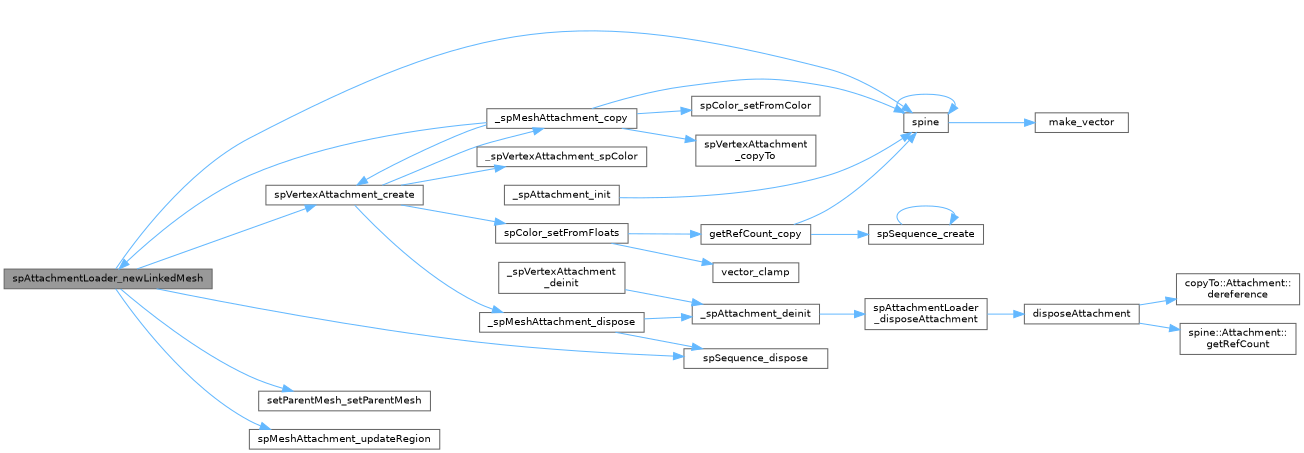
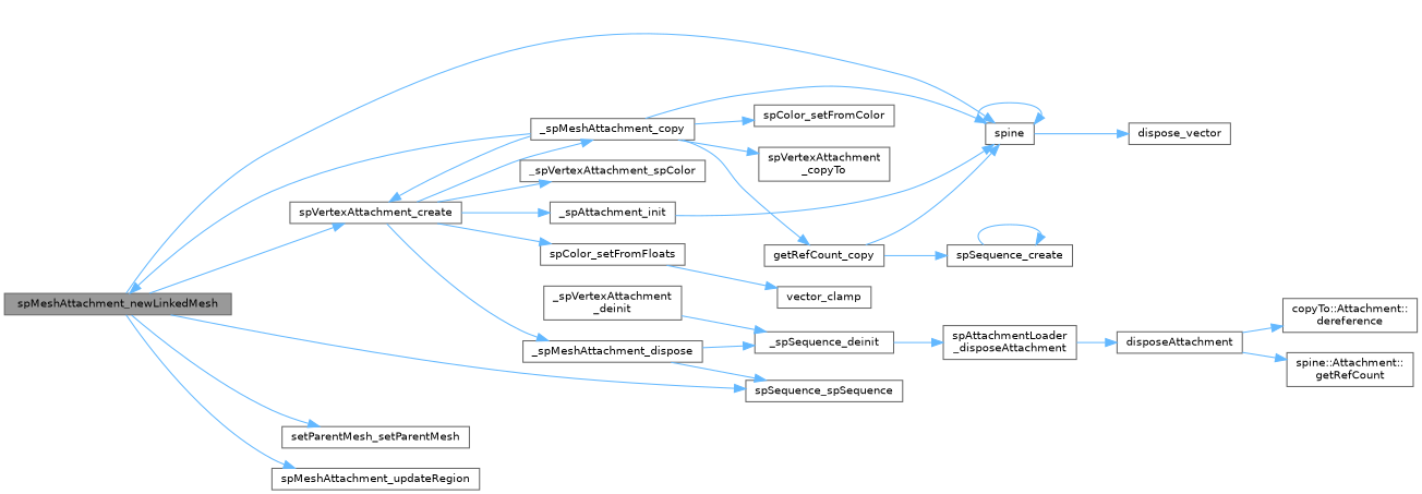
  digraph {
    rankdir=LR
    node [color=grey40 fillcolor=white fontname=Helvetica fontsize=10 shape=box style=filled]
    edge [color=steelblue1 fontname=Helvetica fontsize=10 labelfontname=Helvetica labelfontsize=10 style=solid]
-   n1 [color=gray40 fillcolor=grey60 fontcolor=black height=0.2 label=spAttachmentLoader_newLinkedMesh width=0.4]
+   n1 [color=gray40 fillcolor=grey60 fontcolor=black height=0.2 label=spMeshAttachment_newLinkedMesh width=0.4]
    n2 [height=0.2 label=spine width=0.4]
    n3 [height=0.2 label=spVertexAttachment_create width=0.4]
    n4 [height=0.2 label=setParentMesh_setParentMesh width=0.4]
    n5 [height=0.2 label=spMeshAttachment_updateRegion width=0.4]
-   n6 [height=0.2 label=spSequence_dispose width=0.4]
-   n7 [height=0.2 label=make_vector width=0.4]
+   n6 [height=0.2 label=spSequence_spSequence width=0.4]
+   n7 [height=0.2 label=dispose_vector width=0.4]
    n8 [height=0.2 label=spColor_setFromColor width=0.4]
    n9 [height=0.2 label=_spAttachment_init width=0.4]
    n10 [height=0.2 label=_spMeshAttachment_copy width=0.4]
    n11 [height=0.2 label=_spMeshAttachment_dispose width=0.4]
    n12 [height=0.2 label=_spVertexAttachment_spColor width=0.4]
    n13 [height=0.2 label=spColor_setFromFloats width=0.4]
    n14 [height=0.2 label=getRefCount_copy width=0.4]
    n15 [height=0.2 label="spVertexAttachment\l_copyTo" width=0.4]
-   n16 [height=0.2 label=_spAttachment_deinit width=0.4]
+   n16 [height=0.2 label=_spSequence_deinit width=0.4]
    n17 [height=0.2 label=vector_clamp width=0.4]
    n18 [height=0.2 label=spSequence_create width=0.4]
    n19 [height=0.2 label="spAttachmentLoader\l_disposeAttachment" width=0.4]
    n20 [height=0.2 label="_spVertexAttachment\l_deinit" width=0.4]
    n21 [height=0.2 label=disposeAttachment width=0.4]
    n22 [height=0.2 label="copyTo::Attachment::\ldereference" width=0.4]
    n23 [height=0.2 label="spine::Attachment::\lgetRefCount" width=0.4]
    n1 -> n2
    n1 -> n3
    n1 -> n4
    n1 -> n5
    n1 -> n6
    n2 -> n2
    n2 -> n7
+   n3 -> n9
    n3 -> n10
    n3 -> n11
    n3 -> n12
    n3 -> n13
    n9 -> n2
    n10 -> n1
    n10 -> n2
    n10 -> n3
    n10 -> n8
-   n13 -> n14
+   n10 -> n14
    n10 -> n15
    n11 -> n6
    n11 -> n16
    n13 -> n17
    n14 -> n2
    n14 -> n18
    n16 -> n19
    n18 -> n18
    n19 -> n21
    n20 -> n16
    n21 -> n22
    n21 -> n23
  }
